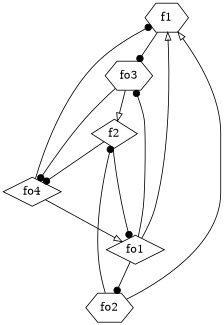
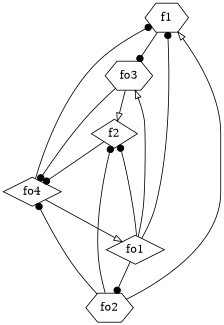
  strict digraph {
    node [shape=hexagon]
    edge [arrowhead=dot weight=2]
    f1
    fo3
    f2 [shape=diamond]
    fo4 [shape=diamond]
    fo1 [shape=diamond]
    fo2
    f1 -> fo3
    fo3 -> f2 [arrowhead=onormal]
    fo3 -> fo4
    f2 -> fo4
    fo4 -> f1
    fo4 -> fo1 [arrowhead=onormal]
-   fo1 -> f1 [arrowhead=onormal]
-   fo1 -> fo3
-   f2 -> fo1
+   fo1 -> f1
+   fo1 -> fo3 [arrowhead=onormal]
+   fo1 -> f2
    fo1 -> fo2
    fo2 -> f1 [arrowhead=onormal]
    fo2 -> f2
+   fo2 -> fo4
  }
